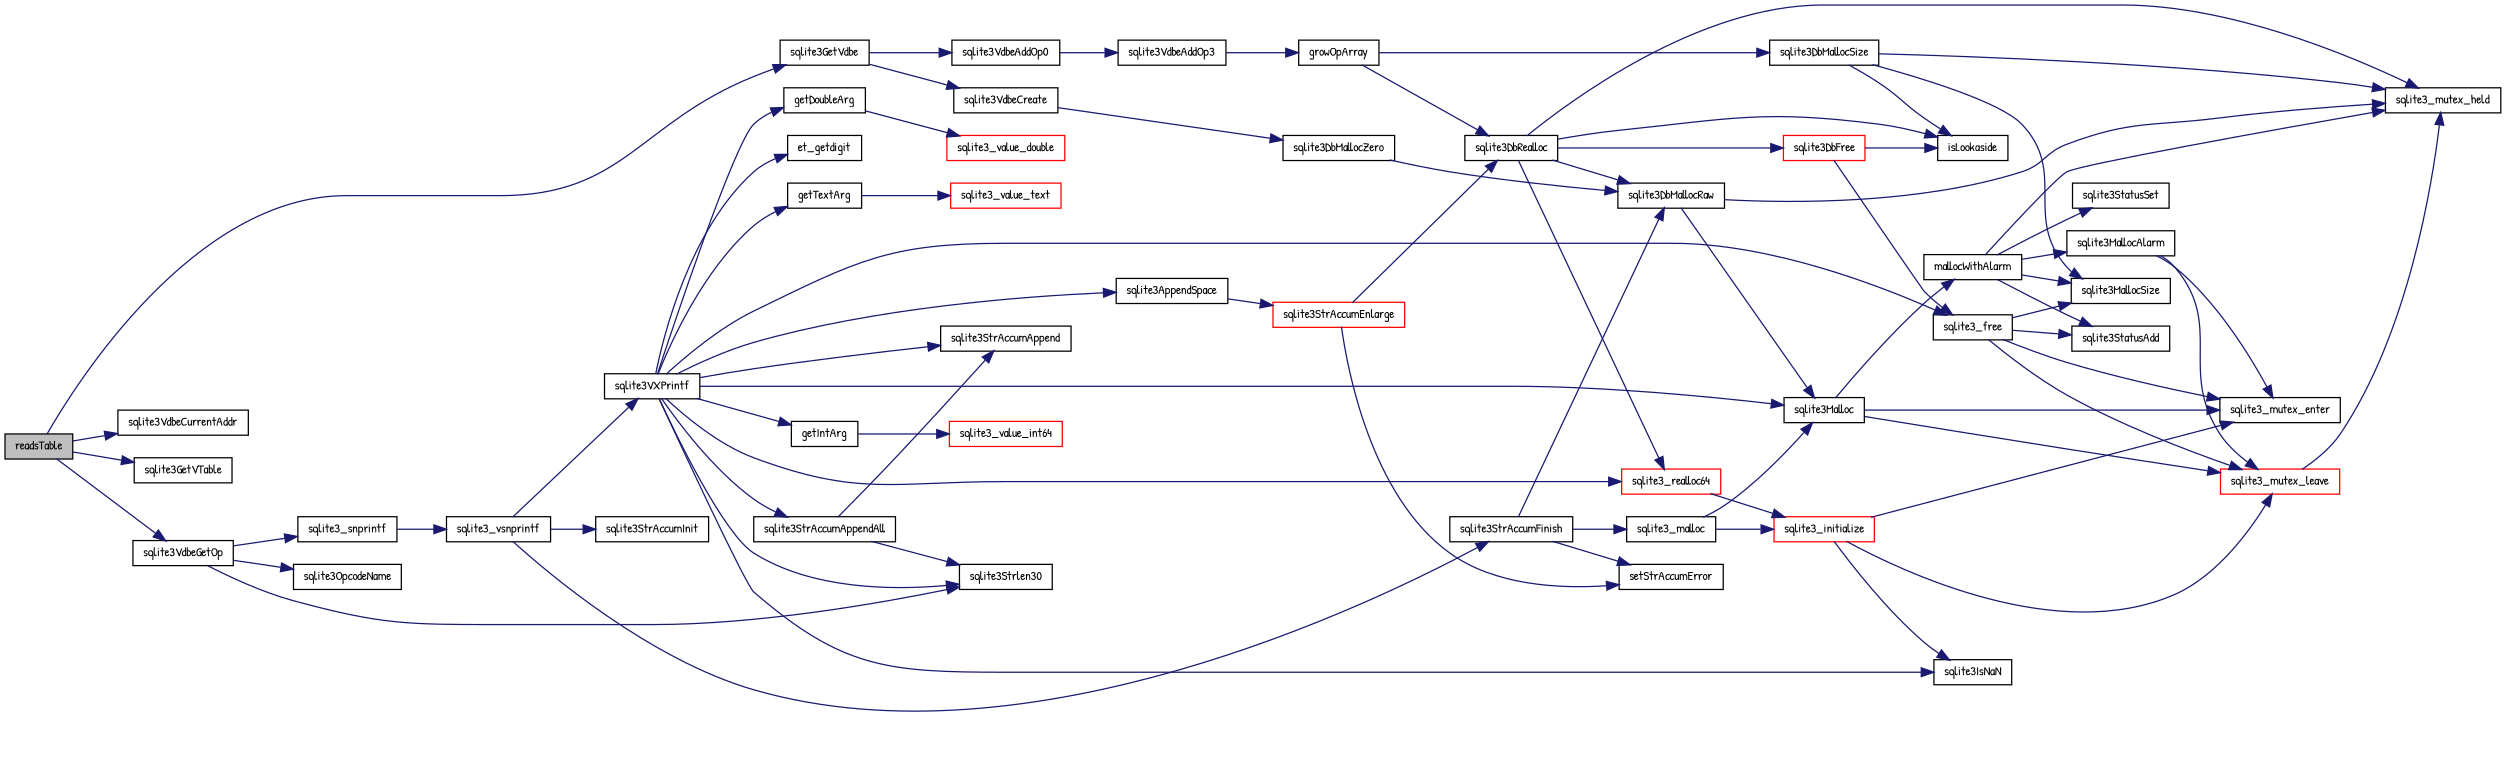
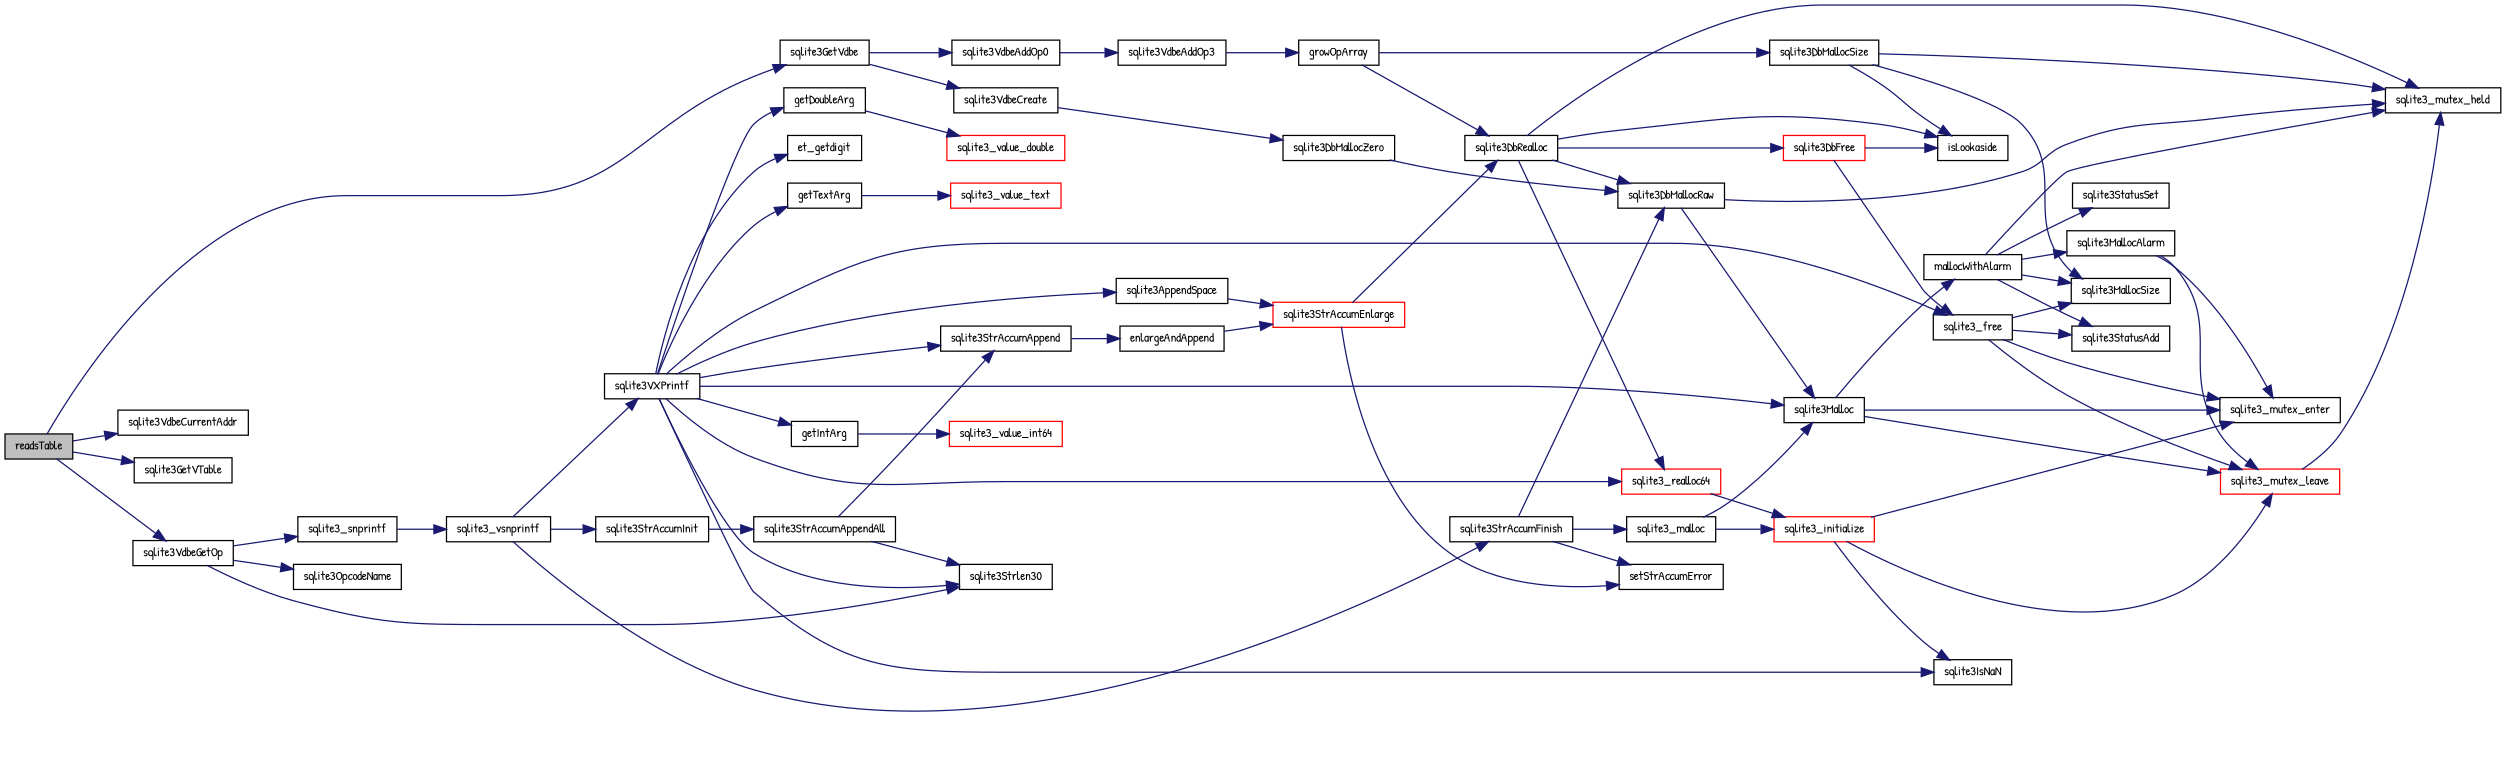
  digraph {
    fontname="Patrick Hand"
    rankdir=LR
    node [color=black fillcolor=white fontname="Patrick Hand" fontsize=10 shape=record style=filled]
    edge [color=midnightblue fontname="Patrick Hand" fontsize=10 labelfontname=FreeSans labelfontsize=10 style=solid]
    n1 [fillcolor=grey75 fontcolor=black height=0.2 label=readsTable width=0.4]
    n2 [height=0.2 label=sqlite3GetVdbe width=0.4]
    n3 [height=0.2 label=sqlite3VdbeCurrentAddr width=0.4]
    n4 [height=0.2 label=sqlite3GetVTable width=0.4]
    n5 [height=0.2 label=sqlite3VdbeGetOp width=0.4]
    n6 [height=0.2 label=sqlite3VdbeCreate width=0.4]
    n7 [height=0.2 label=sqlite3VdbeAddOp0 width=0.4]
    n8 [height=0.2 label=sqlite3OpcodeName width=0.4]
    n9 [height=0.2 label=sqlite3Strlen30 width=0.4]
    n10 [height=0.2 label=sqlite3_snprintf width=0.4]
    n11 [height=0.2 label=sqlite3DbMallocZero width=0.4]
    n12 [height=0.2 label=sqlite3VdbeAddOp3 width=0.4]
    n13 [height=0.2 label=sqlite3DbMallocRaw width=0.4]
    n14 [height=0.2 label=sqlite3_mutex_held width=0.4]
    n15 [height=0.2 label=sqlite3Malloc width=0.4]
    n16 [height=0.2 label=sqlite3_mutex_enter width=0.4]
    n17 [height=0.2 label=mallocWithAlarm width=0.4]
    n18 [color=red height=0.2 label=sqlite3_mutex_leave width=0.4]
    n19 [height=0.2 label=sqlite3StatusSet width=0.4]
    n20 [height=0.2 label=sqlite3MallocAlarm width=0.4]
    n21 [height=0.2 label=sqlite3MallocSize width=0.4]
    n22 [height=0.2 label=sqlite3StatusAdd width=0.4]
    n23 [height=0.2 label=growOpArray width=0.4]
    n24 [height=0.2 label=sqlite3DbRealloc width=0.4]
    n25 [height=0.2 label=sqlite3DbMallocSize width=0.4]
    n26 [height=0.2 label=isLookaside width=0.4]
    n27 [color=red height=0.2 label=sqlite3DbFree width=0.4]
    n28 [color=red height=0.2 label=sqlite3_realloc64 width=0.4]
    n29 [height=0.2 label=sqlite3_free width=0.4]
    n30 [color=red height=0.2 label=sqlite3_initialize width=0.4]
    n31 [height=0.2 label=sqlite3IsNaN width=0.4]
    n32 [height=0.2 label=sqlite3_vsnprintf width=0.4]
    n33 [height=0.2 label=sqlite3StrAccumInit width=0.4]
    n34 [height=0.2 label=sqlite3VXPrintf width=0.4]
    n35 [height=0.2 label=sqlite3StrAccumFinish width=0.4]
    n36 [height=0.2 label=sqlite3StrAccumAppend width=0.4]
    n37 [height=0.2 label=getIntArg width=0.4]
    n38 [height=0.2 label=getDoubleArg width=0.4]
    n39 [height=0.2 label=et_getdigit width=0.4]
    n40 [height=0.2 label=getTextArg width=0.4]
    n41 [height=0.2 label=sqlite3StrAccumAppendAll width=0.4]
    n42 [height=0.2 label=sqlite3AppendSpace width=0.4]
    n43 [height=0.2 label=setStrAccumError width=0.4]
    n44 [height=0.2 label=sqlite3_malloc width=0.4]
+   n45 [height=0.2 label=enlargeAndAppend width=0.4]
    n46 [color=red height=0.2 label=sqlite3_value_int64 width=0.4]
    n47 [color=red height=0.2 label=sqlite3_value_double width=0.4]
    n48 [color=red height=0.2 label=sqlite3_value_text width=0.4]
    n49 [color=red height=0.2 label=sqlite3StrAccumEnlarge width=0.4]
    n1 -> n2
    n1 -> n3
    n1 -> n4
    n1 -> n5
    n2 -> n6
    n2 -> n7
    n5 -> n8
    n5 -> n9
    n5 -> n10
    n6 -> n11
    n7 -> n12
    n10 -> n32
    n11 -> n13
    n12 -> n23
    n13 -> n14
    n13 -> n15
    n15 -> n16
    n15 -> n17
    n15 -> n18
    n17 -> n14
    n17 -> n19
    n17 -> n20
    n17 -> n21
    n17 -> n22
    n18 -> n14
    n20 -> n16
    n20 -> n18
    n23 -> n24
    n23 -> n25
    n24 -> n13
    n24 -> n14
    n24 -> n26
    n24 -> n27
    n24 -> n28
    n25 -> n14
    n25 -> n21
    n25 -> n26
    n27 -> n26
    n27 -> n29
    n28 -> n30
    n29 -> n16
    n29 -> n18
    n29 -> n21
    n29 -> n22
    n30 -> n16
    n30 -> n18
    n30 -> n31
    n32 -> n33
    n32 -> n34
    n32 -> n35
    n34 -> n9
    n34 -> n15
    n34 -> n28
    n34 -> n29
    n34 -> n31
    n34 -> n36
    n34 -> n37
    n34 -> n38
    n34 -> n39
    n34 -> n40
-   n34 -> n41
+   n33 -> n41
    n34 -> n42
    n35 -> n13
    n35 -> n43
    n35 -> n44
+   n36 -> n45
    n37 -> n46
    n38 -> n47
    n40 -> n48
    n41 -> n9
    n41 -> n36
    n42 -> n49
    n44 -> n15
    n44 -> n30
+   n45 -> n49
    n49 -> n24
    n49 -> n43
  }
